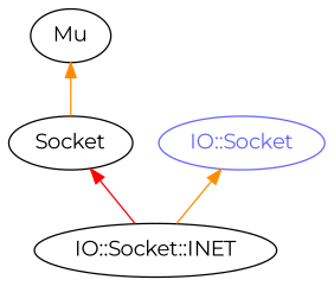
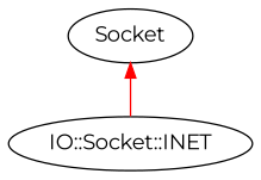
  digraph {
    bgcolor="#FFFFFF"
    fontname=Montserrat
    rankdir=BT
    splines=polyline
    node [color="#000000" fontcolor="#000000" fontname=Montserrat]
    edge [color=darkorange fontname=Montserrat]
    n1 [label=Socket]
    "IO::Socket::INET"
-   "IO::Socket" [color="#6666FF" fontcolor="#6666FF"]
-   Mu
-   n1 -> Mu
    "IO::Socket::INET" -> n1 [color=red]
-   "IO::Socket::INET" -> "IO::Socket"
  }
